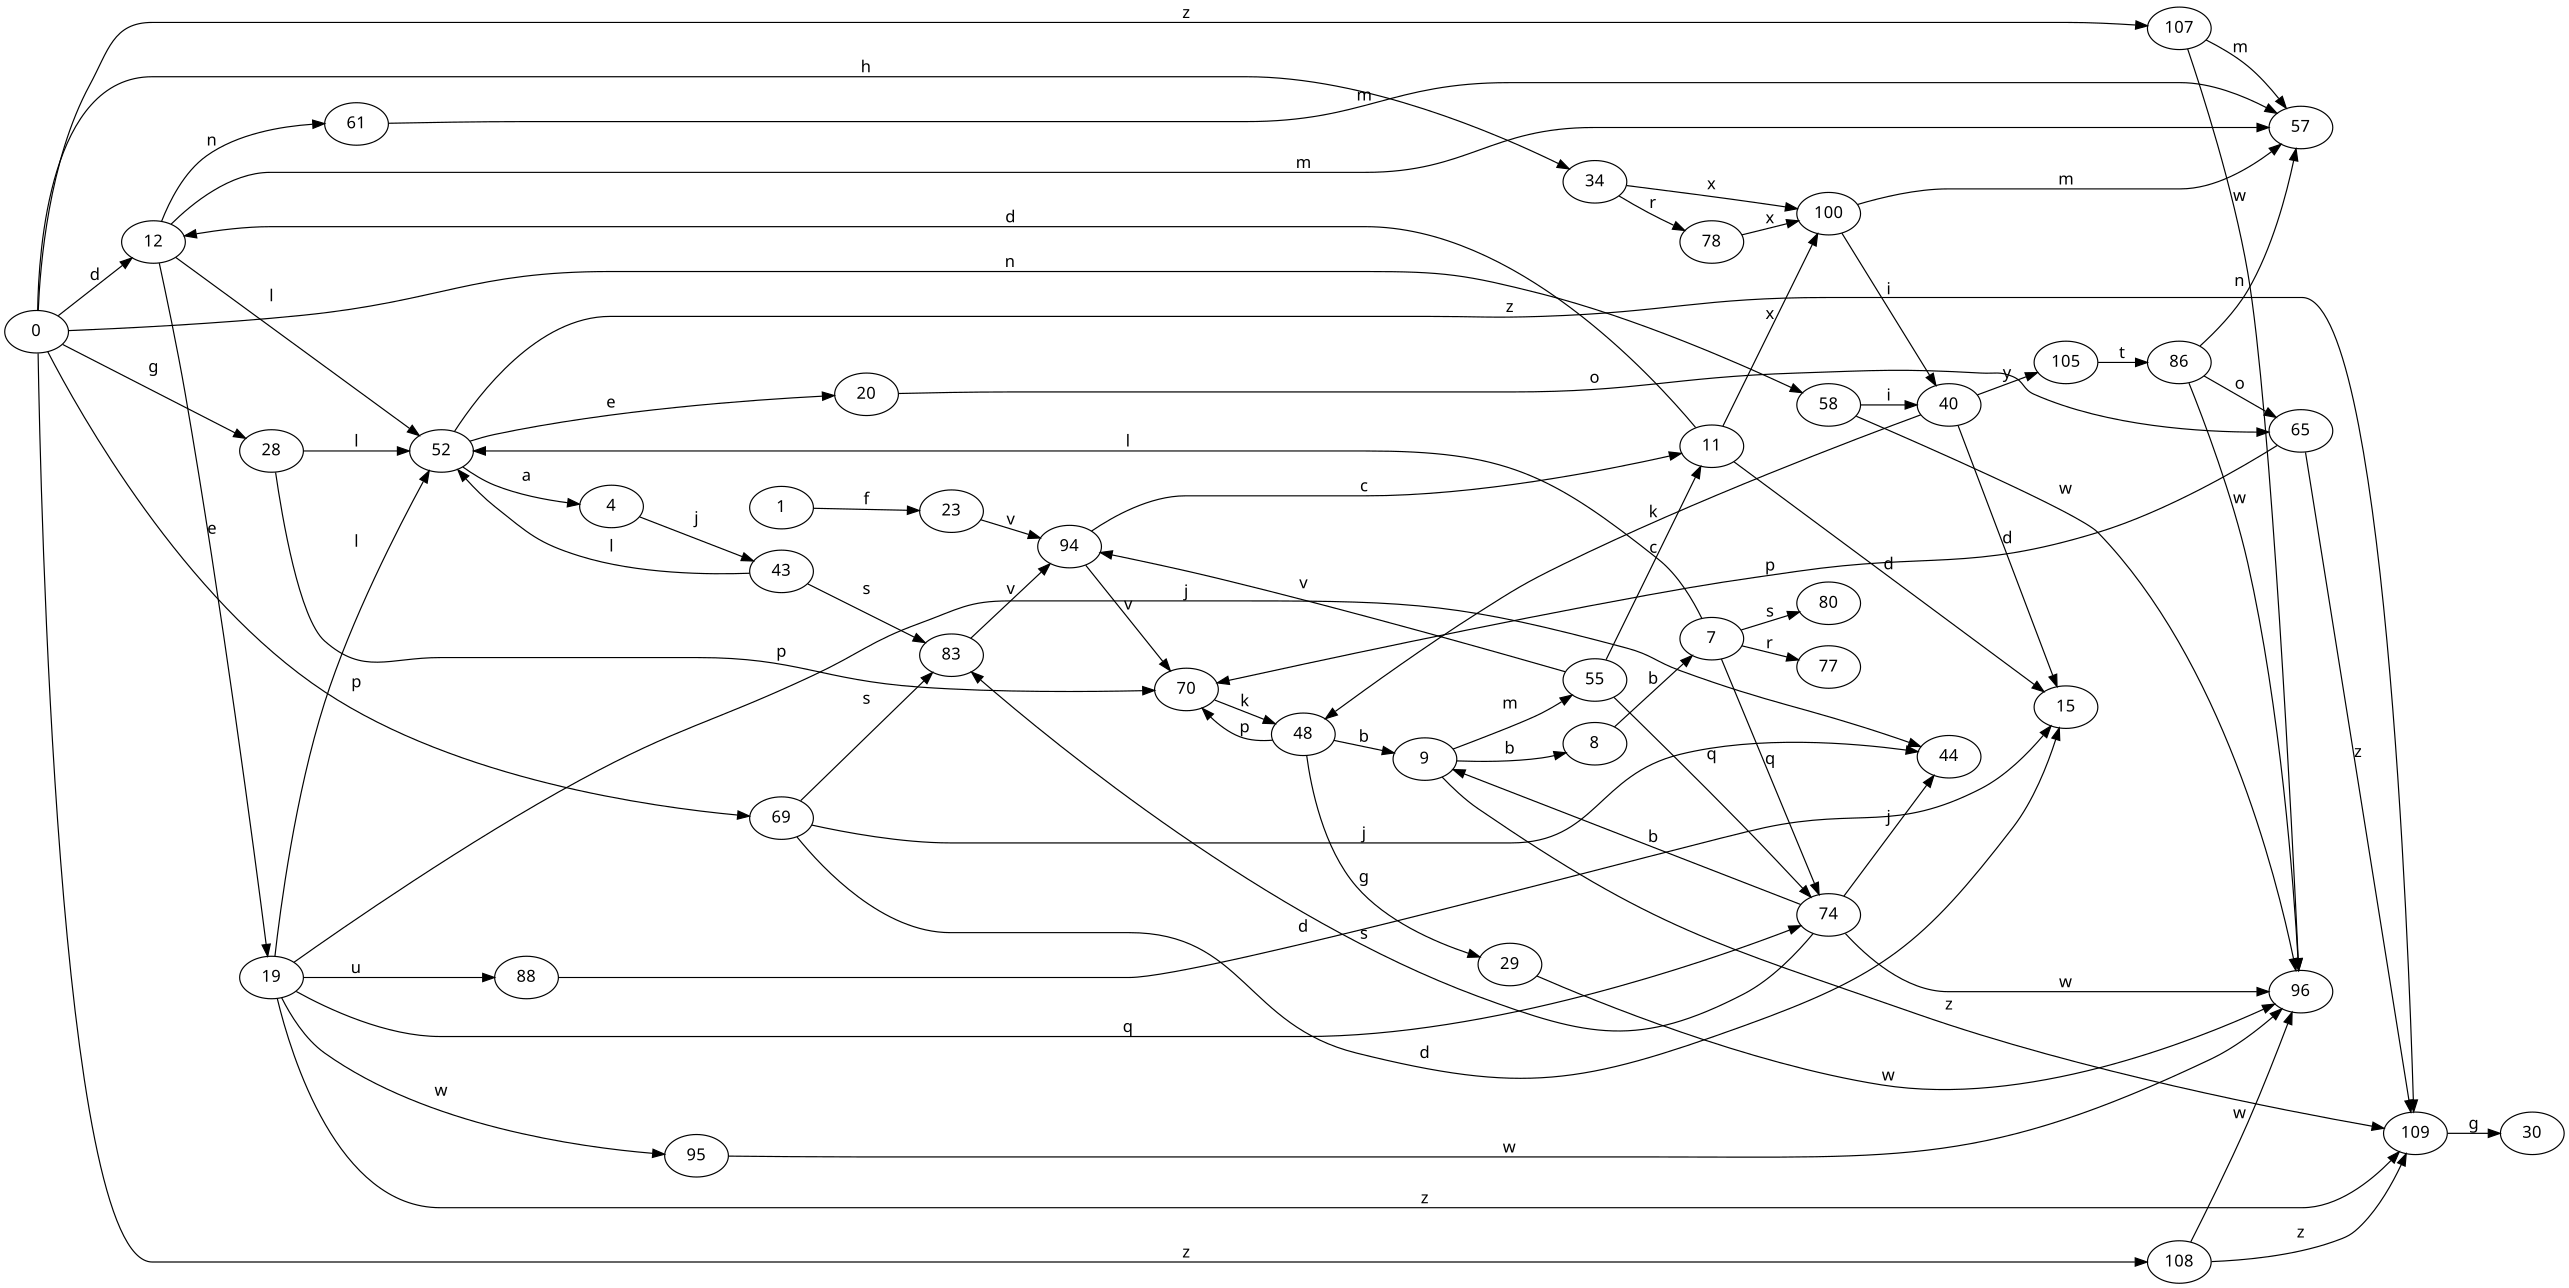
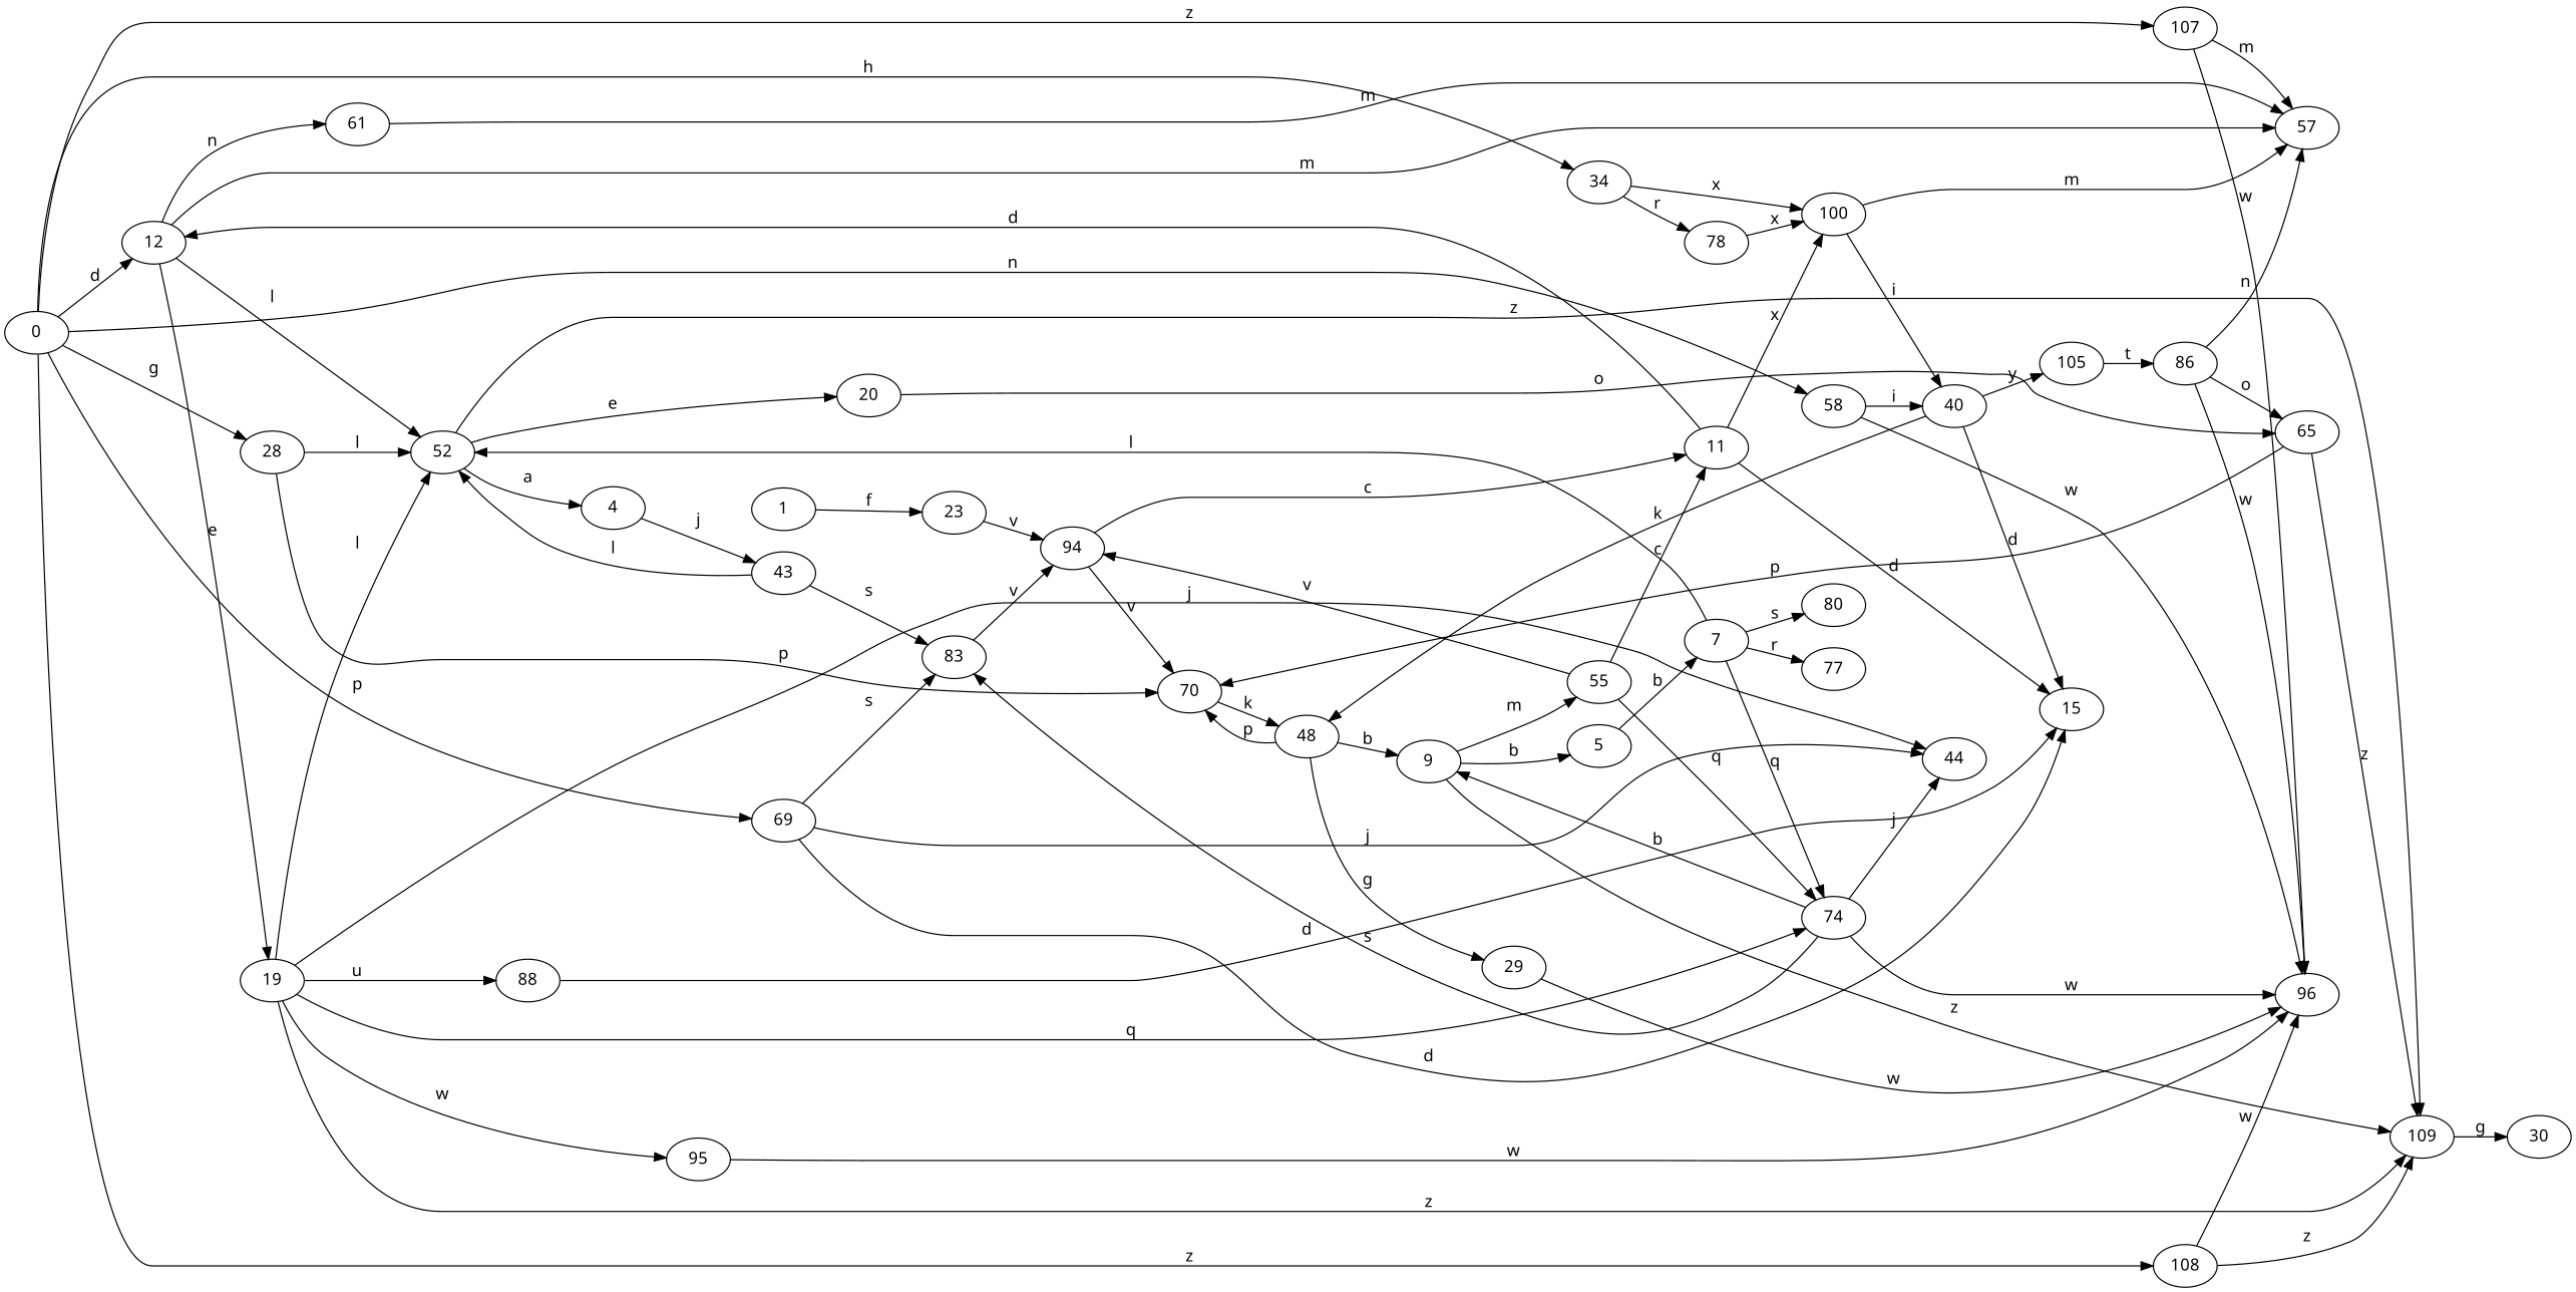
  strict digraph {
    fontname="Noto Sans"
    rankdir=LR
    node [fontname="Noto Sans"]
    edge [fontname="Noto Sans"]
    0
    12
    28
    34
    58
    69
    107
    108
    52
    19
    57
    61
    70
    100
    78
    96
    40
    15
    44
    83
    109
    1
    23
    94
    4
    43
    7
    74
    77
    80
    20
    9
-   8
+   8 [label=5]
    55
    11
    30
    88
    95
    65
    48
    29
    105
    86
    0 -> 12 [label=d]
    0 -> 28 [label=g]
    0 -> 34 [label=h]
    0 -> 58 [label=n]
    0 -> 69 [label=p]
    0 -> 107 [label=z]
    0 -> 108 [label=z]
    12 -> 52 [label=l]
    12 -> 19 [label=e]
    12 -> 57 [label=m]
    12 -> 61 [label=n]
    28 -> 52 [label=l]
    28 -> 70 [label=p]
    34 -> 100 [label=x]
    34 -> 78 [label=r]
    58 -> 96 [label=w]
    58 -> 40 [label=i]
    69 -> 15 [label=d]
    69 -> 44 [label=j]
    69 -> 83 [label=s]
    107 -> 57 [label=m]
    107 -> 96 [label=w]
    108 -> 96 [label=w]
    108 -> 109 [label=z]
    52 -> 109 [label=z]
    52 -> 4 [label=a]
    52 -> 20 [label=e]
    19 -> 52 [label=l]
    19 -> 44 [label=j]
    19 -> 109 [label=z]
    19 -> 74 [label=q]
    19 -> 88 [label=u]
    19 -> 95 [label=w]
    61 -> 57 [label=m]
    70 -> 48 [label=k]
    100 -> 57 [label=m]
    100 -> 40 [label=i]
    78 -> 100 [label=x]
    40 -> 15 [label=d]
    40 -> 48 [label=k]
    40 -> 105 [label=y]
    83 -> 94 [label=v]
    109 -> 30 [label=g]
    1 -> 23 [label=f]
    23 -> 94 [label=v]
    94 -> 70 [label=v]
    94 -> 11 [label=c]
    4 -> 43 [label=j]
    43 -> 52 [label=l]
    43 -> 83 [label=s]
    7 -> 52 [label=l]
    7 -> 74 [label=q]
    7 -> 77 [label=r]
    7 -> 80 [label=s]
    74 -> 96 [label=w]
    74 -> 44 [label=j]
    74 -> 83 [label=s]
    74 -> 9 [label=b]
    20 -> 65 [label=o]
    9 -> 109 [label=z]
    9 -> 8 [label=b]
    9 -> 55 [label=m]
    8 -> 7 [label=b]
    55 -> 94 [label=v]
    55 -> 74 [label=q]
    55 -> 11 [label=c]
    11 -> 12 [label=d]
    11 -> 100 [label=x]
    11 -> 15 [label=d]
    88 -> 15 [label=d]
    95 -> 96 [label=w]
    65 -> 70 [label=p]
    65 -> 109 [label=z]
    48 -> 70 [label=p]
    48 -> 9 [label=b]
    48 -> 29 [label=g]
    29 -> 96 [label=w]
    105 -> 86 [label=t]
    86 -> 57 [label=n]
    86 -> 96 [label=w]
    86 -> 65 [label=o]
  }
